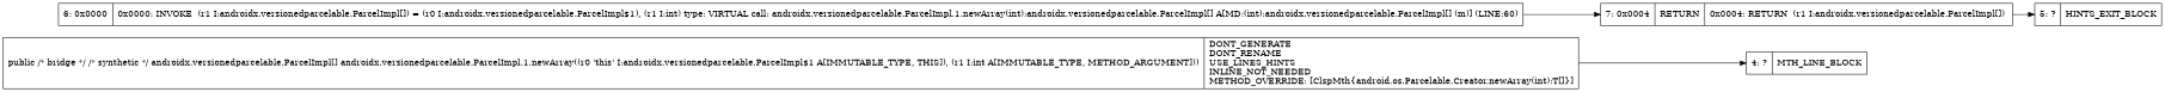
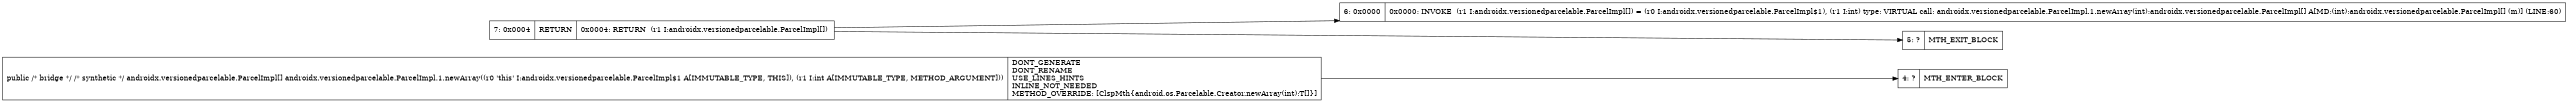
  digraph {
    rankdir=LR
    node [shape=record]
-   n1 [label="{4\:\ ?|MTH_LINE_BLOCK\l}"]
+   n1 [label="{4\:\ ?|MTH_ENTER_BLOCK\l}"]
    n2 [label="{6\:\ 0x0000|0x0000: INVOKE  (r1 I:androidx.versionedparcelable.ParcelImpl[]) = (r0 I:androidx.versionedparcelable.ParcelImpl$1), (r1 I:int) type: VIRTUAL call: androidx.versionedparcelable.ParcelImpl.1.newArray(int):androidx.versionedparcelable.ParcelImpl[] A[MD:(int):androidx.versionedparcelable.ParcelImpl[] (m)] (LINE:60)\l}"]
    n3 [label="{7\:\ 0x0004|RETURN\l|0x0004: RETURN  (r1 I:androidx.versionedparcelable.ParcelImpl[]) \l}"]
-   n4 [label="{5\:\ ?|HINTS_EXIT_BLOCK\l}"]
+   n4 [label="{5\:\ ?|MTH_EXIT_BLOCK\l}"]
    n5 [label="{public \/* bridge *\/ \/* synthetic *\/ androidx.versionedparcelable.ParcelImpl[] androidx.versionedparcelable.ParcelImpl.1.newArray((r0 'this' I:androidx.versionedparcelable.ParcelImpl$1 A[IMMUTABLE_TYPE, THIS]), (r1 I:int A[IMMUTABLE_TYPE, METHOD_ARGUMENT]))  | DONT_GENERATE\lDONT_RENAME\lUSE_LINES_HINTS\lINLINE_NOT_NEEDED\lMETHOD_OVERRIDE: [ClspMth\{android.os.Parcelable.Creator.newArray(int):T[]\}]\l}"]
-   n2 -> n3
+   n3 -> n2
    n3 -> n4
    n5 -> n1
  }
